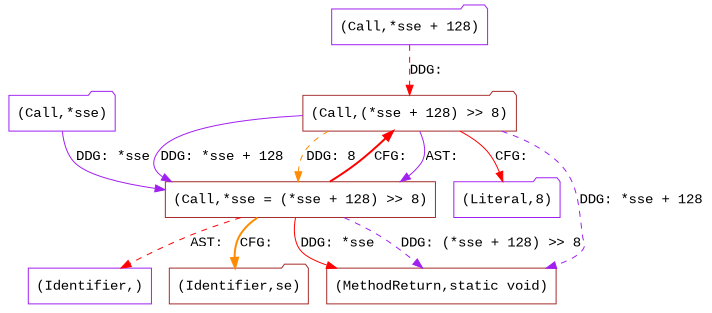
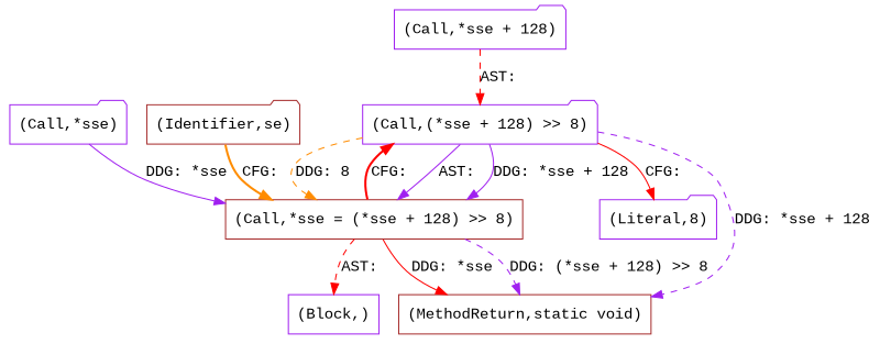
  digraph {
    fontname="Liberation Mono"
    node [color=purple fontname="Liberation Mono" shape=folder]
    edge [color=purple fontname="Liberation Mono" style=solid]
-   n1 [color=brown label="(Call,(*sse + 128) >> 8)"]
+   n1 [label="(Call,(*sse + 128) >> 8)"]
    n2 [color=brown label="(Call,*sse = (*sse + 128) >> 8)" shape=box]
    n3 [label="(Literal,8)"]
    n4 [color=brown label="(MethodReturn,static void)" shape=box]
-   n5 [label="(Identifier,)" shape=box]
+   n5 [label="(Block,)" shape=box]
    n6 [label="(Call,*sse)"]
    n7 [color=brown label="(Identifier,se)"]
    n8 [label="(Call,*sse + 128)"]
    n1 -> n2 [label="AST: "]
    n1 -> n2 [label="DDG: *sse + 128"]
    n1 -> n2 [color=darkorange label="DDG: 8" style=dashed]
    n1 -> n3 [color=red label="CFG: "]
    n1 -> n4 [label="DDG: *sse + 128" style=dashed]
    n2 -> n1 [color=red label="CFG: " style=bold]
    n2 -> n4 [label="DDG: (*sse + 128) >> 8" style=dashed]
    n2 -> n4 [color=red label="DDG: *sse"]
    n2 -> n5 [color=red label="AST: " style=dashed]
    n6 -> n2 [label="DDG: *sse"]
-   n2 -> n7 [color=darkorange label="CFG: " style=bold]
-   n8 -> n1 [color=red label="DDG: " style=dashed]
+   n7 -> n2 [color=darkorange label="CFG: " style=bold]
+   n8 -> n1 [color=red label="AST: " style=dashed]
  }
